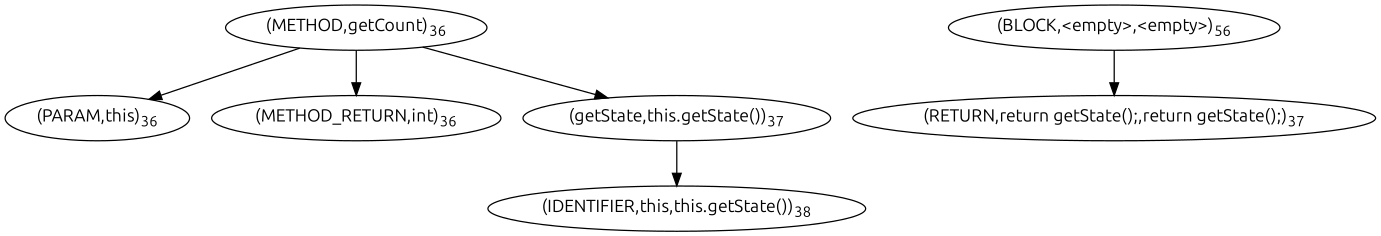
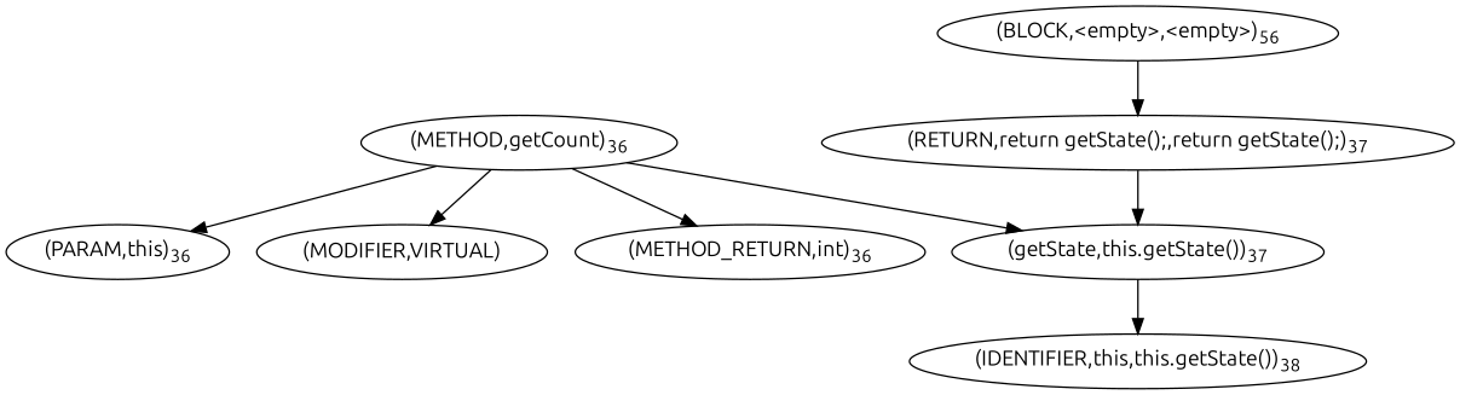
  digraph {
    fontname=Ubuntu
    node [fontname=Ubuntu]
    edge [fontname=Ubuntu]
    n1 [label=<(METHOD,getCount)<SUB>36</SUB>>]
    n2 [label=<(PARAM,this)<SUB>36</SUB>>]
+   n3 [label=<(MODIFIER,VIRTUAL)>]
    n4 [label=<(METHOD_RETURN,int)<SUB>36</SUB>>]
    n5 [label=<(getState,this.getState())<SUB>37</SUB>>]
    n6 [label=<(BLOCK,&lt;empty&gt;,&lt;empty&gt;)<SUB>56</SUB>>]
    n7 [label=<(RETURN,return getState();,return getState();)<SUB>37</SUB>>]
    n8 [label=<(IDENTIFIER,this,this.getState())<SUB>38</SUB>>]
    n1 -> n2
+   n1 -> n3
    n1 -> n4
    n1 -> n5
    n5 -> n8
    n6 -> n7
+   n7 -> n5
  }
